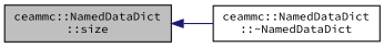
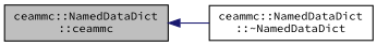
  digraph {
    rankdir=LR
    fontname="Source Code Pro"
    node [color=black fontname="Source Code Pro" fontsize=10 shape=record style=filled]
-   n1 [fillcolor=grey75 fontcolor=black height=0.2 label="ceammc::NamedDataDict\l::size" width=0.4]
+   n1 [fillcolor=grey75 fontcolor=black height=0.2 label="ceammc::NamedDataDict\l::ceammc" width=0.4]
    n2 [fillcolor=white height=0.2 label="ceammc::NamedDataDict\l::~NamedDataDict" width=0.4]
    n1 -> n2 [color=midnightblue dir=back fontname="Source Code Pro" fontsize=10 labelfontname=Helvetica labelfontsize=10 style=solid]
  }
